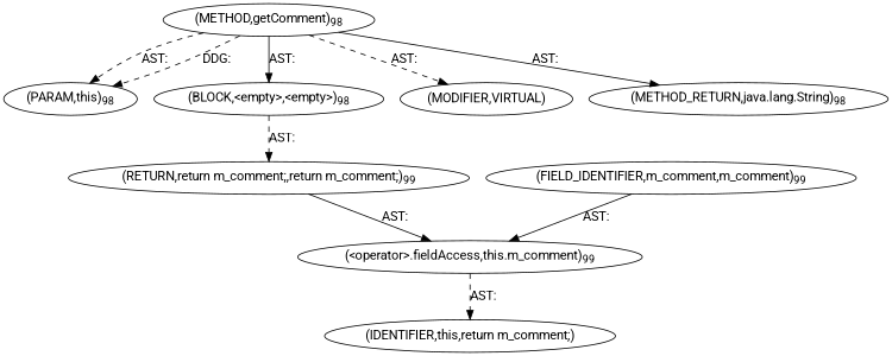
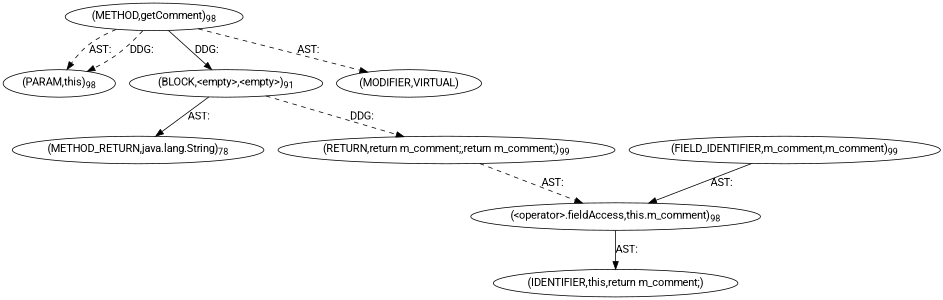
  digraph {
    fontname=Roboto
    node [fontname=Roboto]
    edge [fontname=Roboto style=dashed]
    n1 [label=<(METHOD,getComment)<SUB>98</SUB>>]
    n2 [label=<(PARAM,this)<SUB>98</SUB>>]
-   n3 [label=<(BLOCK,&lt;empty&gt;,&lt;empty&gt;)<SUB>98</SUB>>]
+   n3 [label=<(BLOCK,&lt;empty&gt;,&lt;empty&gt;)<SUB>91</SUB>>]
    n4 [label=<(MODIFIER,VIRTUAL)>]
-   n5 [label=<(METHOD_RETURN,java.lang.String)<SUB>98</SUB>>]
+   n5 [label=<(METHOD_RETURN,java.lang.String)<SUB>78</SUB>>]
    n6 [label=<(RETURN,return m_comment;,return m_comment;)<SUB>99</SUB>>]
-   n7 [label=<(&lt;operator&gt;.fieldAccess,this.m_comment)<SUB>99</SUB>>]
+   n7 [label=<(&lt;operator&gt;.fieldAccess,this.m_comment)<SUB>98</SUB>>]
    n8 [label=<(IDENTIFIER,this,return m_comment;)>]
    n9 [label=<(FIELD_IDENTIFIER,m_comment,m_comment)<SUB>99</SUB>>]
    n1 -> n2 [label="AST: "]
    n1 -> n2 [label="DDG: "]
-   n1 -> n3 [label="AST: " style=solid]
+   n1 -> n3 [label="DDG: " style=solid]
    n1 -> n4 [label="AST: "]
-   n1 -> n5 [label="AST: " style=solid]
-   n3 -> n6 [label="AST: "]
-   n6 -> n7 [label="AST: " style=solid]
-   n7 -> n8 [label="AST: "]
+   n3 -> n5 [label="AST: " style=solid]
+   n3 -> n6 [label="DDG: "]
+   n6 -> n7 [label="AST: "]
+   n7 -> n8 [label="AST: " style=solid]
    n9 -> n7 [label="AST: " style=solid]
  }
